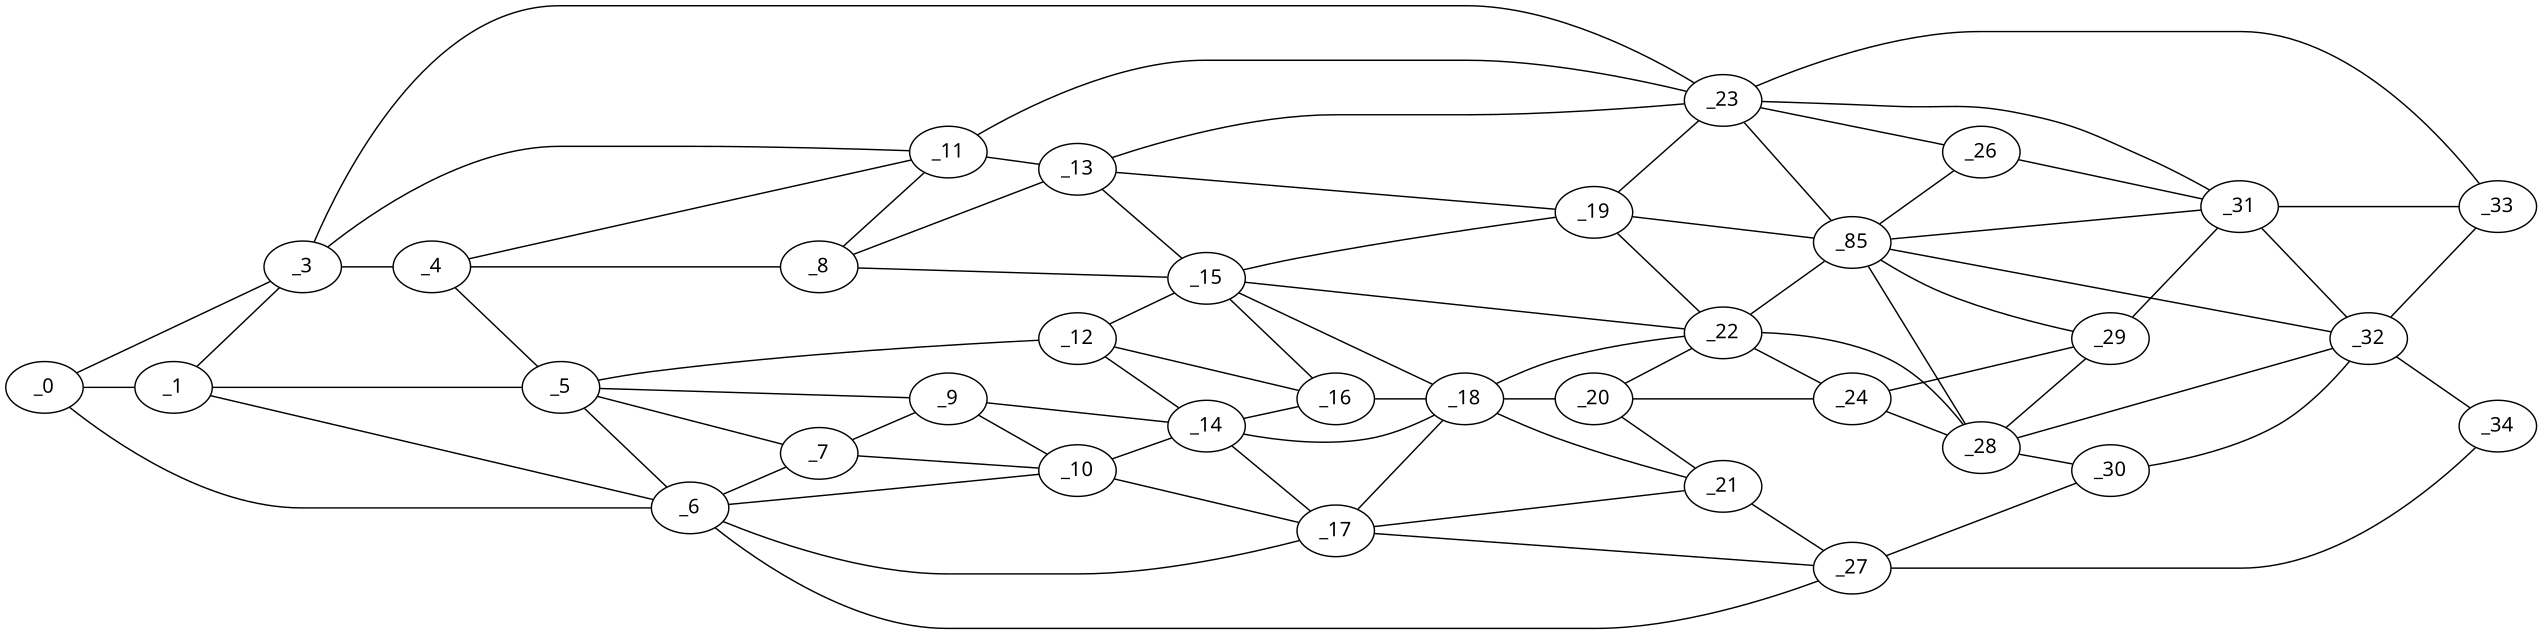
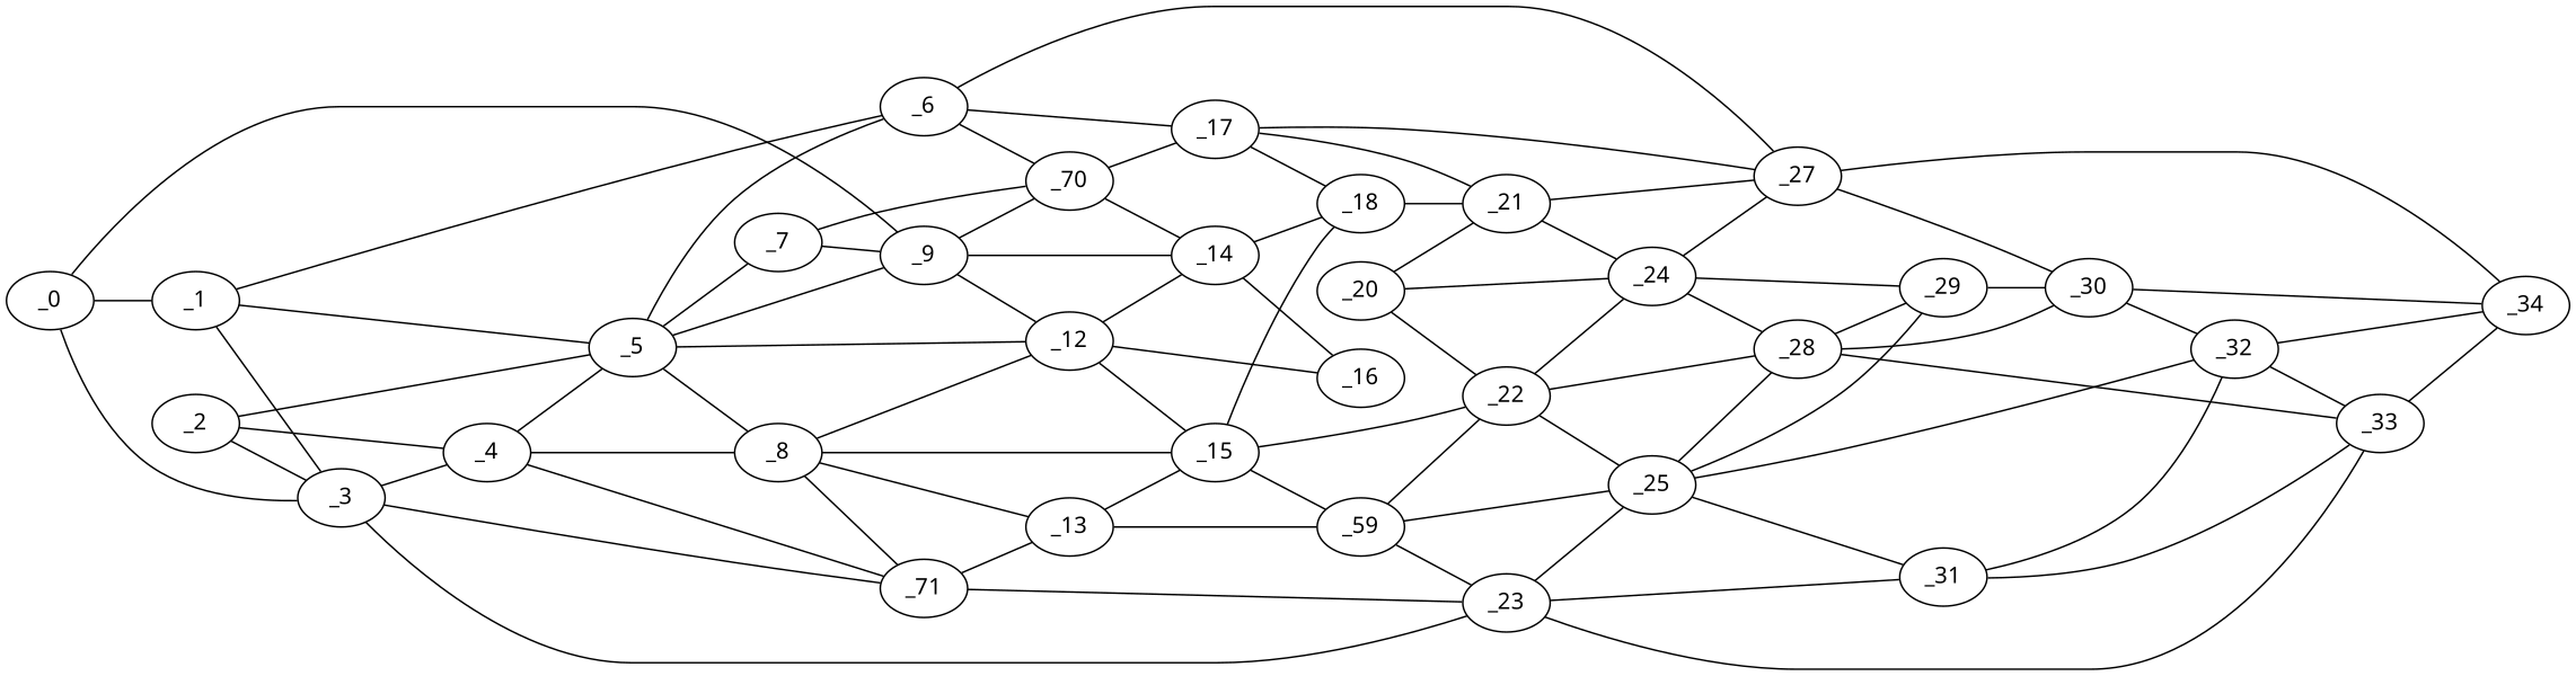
  graph {
    fontname="Noto Sans"
    rankdir=LR
    node [fontname="Noto Sans" x=55 y=87]
    edge [fontname="Noto Sans" valence=2]
    _0 [x=4 y=57]
    _1 [x=17 y=53]
    _3 [x=36 y=38]
    _6 [x=57]
    _5 [y=64]
    _4 [y=49]
-   _11 [x=68 y=45]
+   _11 [x=68 y=45 label=_71]
    _23 [x=95 y=41]
    _7 [x=59 y=77]
-   _10 [x=67 y=86]
+   _10 [x=67 y=86 label=_70]
    _17 [x=77]
    _27 [x=107 y=92]
+   _2 [x=34 y=46]
    _8 [x=62 y=51]
    _9 [x=64 y=75]
    _12 [x=70 y=68]
    _13 [x=73 y=49]
-   _25 [x=102 y=49 label=_85]
-   _26 [x=106 y=43]
+   _25 [x=102 y=49]
    _31 [x=120 y=43]
    _33 [x=126 y=43]
    _14 [x=75 y=78]
    _18 [x=84 y=72]
    _21 [x=92]
    _30 [x=119 y=76]
    _34 [x=127 y=67]
    _15 [x=76 y=58]
    _16 [x=77 y=69]
-   _19 [x=85 y=52]
+   _19 [x=85 y=52 label=_59]
    _29 [x=112 y=76]
    _28 [x=109 y=66]
    _32 [x=123 y=61]
    _22 [x=93 y=61]
    _20 [x=92 y=75]
    _24 [x=101 y=75]
    _0 -- _1
    _0 -- _3 [valence=1]
-   _0 -- _6 [valence=1]
+   _0 -- _9 [valence=1]
    _1 -- _3
    _1 -- _6
    _1 -- _5
    _3 -- _4 [valence=1]
    _3 -- _11
    _3 -- _23 [valence=1]
-   _6 -- _7 [valence=1]
    _6 -- _10
    _6 -- _17
    _6 -- _27 [valence=1]
    _5 -- _6 [valence=1]
    _5 -- _7 [valence=1]
+   _5 -- _8
    _5 -- _9 [valence=1]
    _5 -- _12 [valence=1]
    _4 -- _5
    _4 -- _11
    _4 -- _8
    _11 -- _23
    _11 -- _13
    _23 -- _25
-   _23 -- _26
    _23 -- _31
    _23 -- _33 [valence=1]
    _7 -- _10
    _7 -- _9
    _10 -- _17 [valence=1]
    _10 -- _14 [valence=1]
    _17 -- _27 [valence=1]
    _17 -- _18
    _17 -- _21
    _27 -- _30
    _27 -- _34 [valence=1]
+   _2 -- _3 [valence=1]
+   _2 -- _5
+   _2 -- _4
    _8 -- _11 [valence=1]
+   _8 -- _12
    _8 -- _13
    _8 -- _15 [valence=1]
    _9 -- _10 [valence=1]
+   _9 -- _12 [valence=1]
    _9 -- _14
    _12 -- _14
    _12 -- _15 [valence=1]
    _12 -- _16 [valence=1]
-   _13 -- _23 [valence=1]
    _13 -- _15
    _13 -- _19
-   _25 -- _26
    _25 -- _31
    _25 -- _29
    _25 -- _28
    _25 -- _32
-   _26 -- _31 [valence=1]
    _31 -- _33 [valence=1]
    _31 -- _32 [valence=1]
-   _14 -- _17
+   _33 -- _34 [valence=1]
    _14 -- _18 [valence=1]
    _14 -- _16
    _18 -- _21 [valence=1]
-   _18 -- _22
-   _18 -- _20
    _21 -- _27
+   _21 -- _24
+   _30 -- _34
    _30 -- _32
    _15 -- _18
-   _15 -- _16
    _15 -- _19 [valence=1]
    _15 -- _22
-   _16 -- _18 [valence=1]
    _19 -- _23
    _19 -- _25 [valence=1]
    _19 -- _22 [valence=1]
-   _29 -- _31
+   _29 -- _30
    _28 -- _30 [valence=1]
    _28 -- _29
-   _28 -- _32 [valence=1]
+   _28 -- _33 [valence=1]
    _32 -- _33 [valence=1]
    _32 -- _34 [valence=1]
    _22 -- _25
    _22 -- _28
    _22 -- _24
    _20 -- _21
    _20 -- _22
    _20 -- _24
+   _24 -- _27
    _24 -- _29
    _24 -- _28
  }
